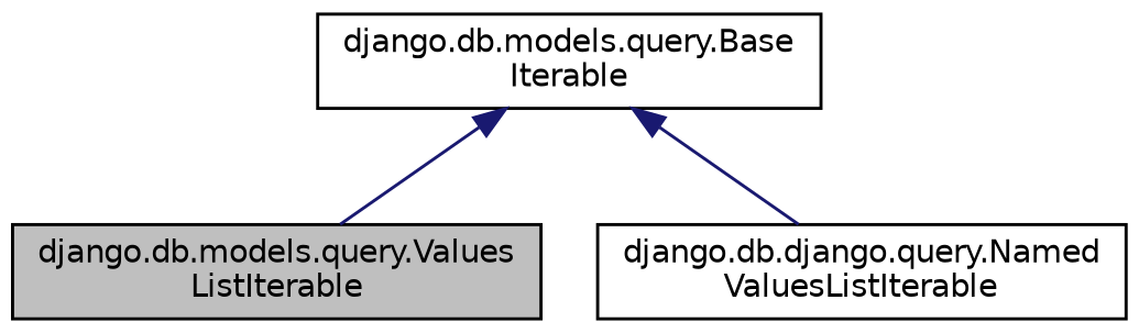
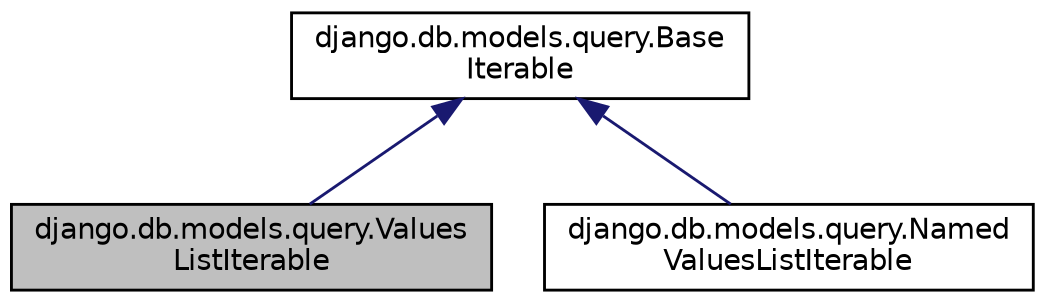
  digraph {
    node [color=black fillcolor=white fontname=Helvetica fontsize=10 shape=record style=filled]
    edge [color=midnightblue dir=back fontname=Helvetica fontsize=10 labelfontname=Helvetica labelfontsize=10 style=solid]
    n1 [fillcolor=grey75 fontcolor=black height=0.2 label="django.db.models.query.Values\lListIterable" width=0.4]
-   n2 [height=0.2 label="django.db.django.query.Named\lValuesListIterable" width=0.4]
+   n2 [height=0.2 label="django.db.models.query.Named\lValuesListIterable" width=0.4]
    n3 [height=0.2 label="django.db.models.query.Base\lIterable" width=0.4]
    n3 -> n1
    n3 -> n2
  }
